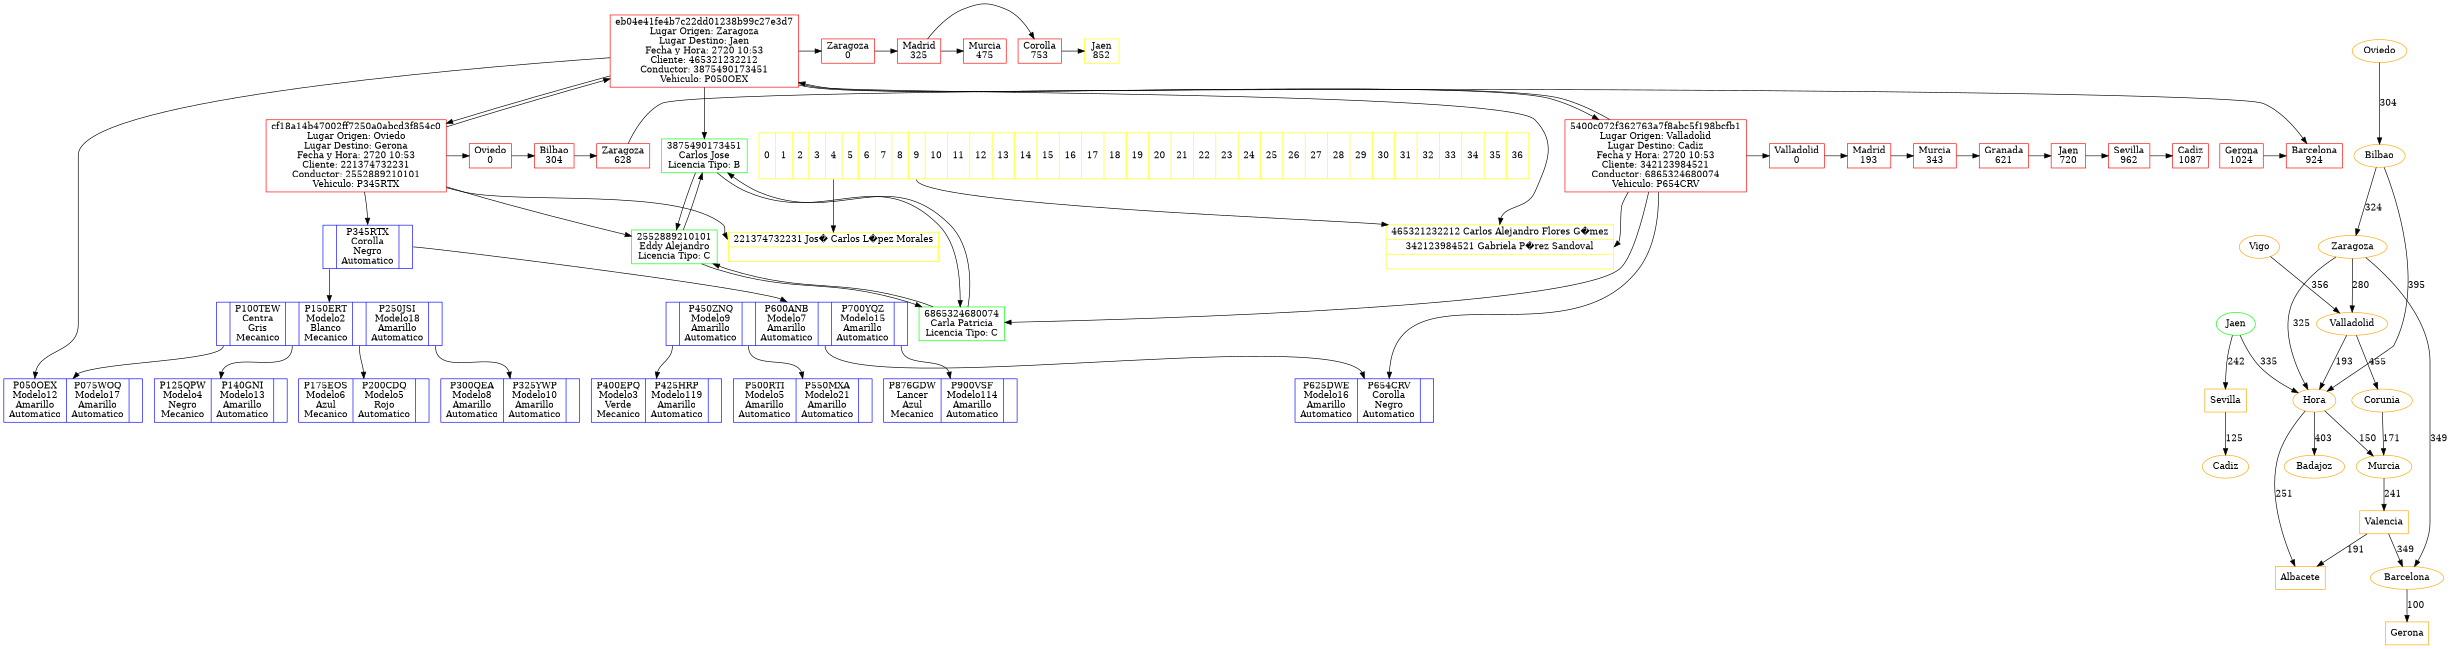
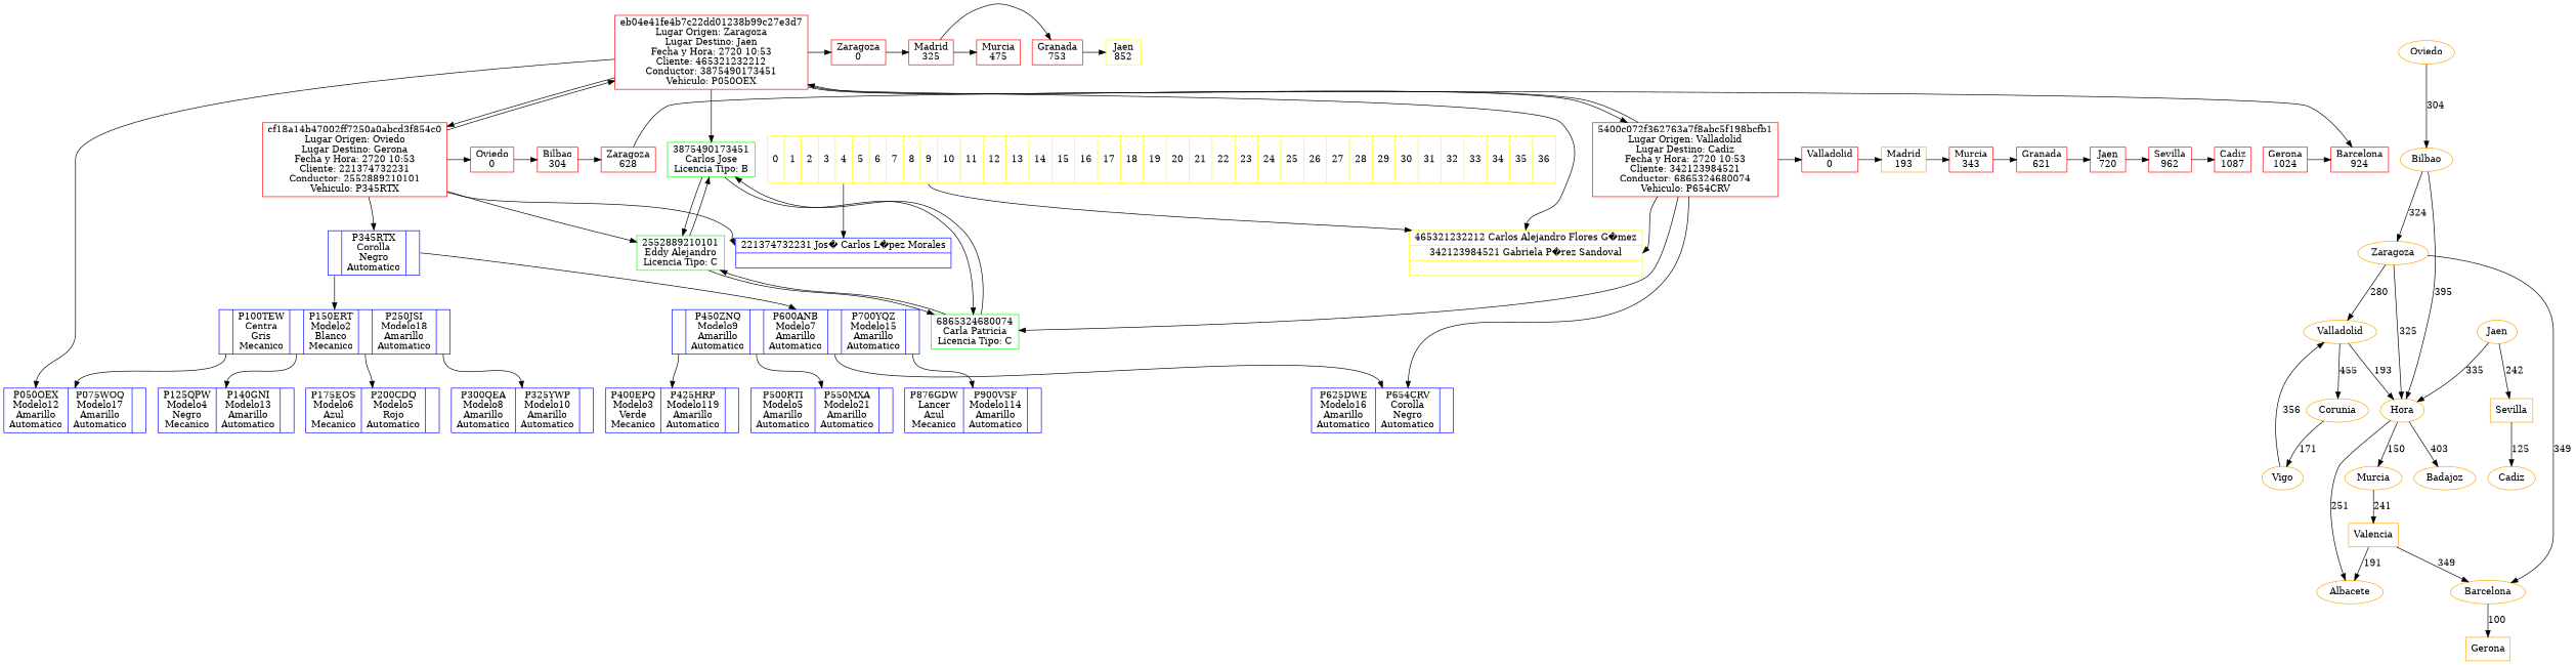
  digraph {
    rankdir=TB
    node [color=red nodesep=0.5 shape=box]
    n1 [color=blue label="<16659666>|<17060311>P345RTX&#92;nCorolla&#92;nNegro&#92;nAutomatico|<21443012>" shape=record]
    n2 [color=blue label="<7994350>|<22418071>P100TEW&#92;nCentra&#92;nGris&#92;nMecanico|<15166019>|<3059210>P150ERT&#92;nModelo2&#92;nBlanco&#92;nMecanico|<32481258>|<4384682>P250JSI&#92;nModelo18&#92;nAmarillo&#92;nAutomatico|<19414291>" shape=record]
    n3 [color=blue label="<10346230>|<28169181>P450ZNQ&#92;nModelo9&#92;nAmarillo&#92;nAutomatico|<26504834>|<1916148>P600ANB&#92;nModelo7&#92;nAmarillo&#92;nAutomatico|<12400047>|<30091742>P700YQZ&#92;nModelo15&#92;nAmarillo&#92;nAutomatico|<30124827>" shape=record]
    n4 [color=blue label="<15178626>P050OEX&#92;nModelo12&#92;nAmarillo&#92;nAutomatico|<17322235>P075WOQ&#92;nModelo17&#92;nAmarillo&#92;nAutomatico|" shape=record]
    n5 [color=blue label="<9212743>P125QPW&#92;nModelo4&#92;nNegro&#92;nMecanico|<4121120>P140GNI&#92;nModelo13&#92;nAmarillo&#92;nAutomatico|" shape=record]
    n6 [color=blue label="<10176686>P175EOS&#92;nModelo6&#92;nAzul&#92;nMecanico|<17516174>P200CDQ&#92;nModelo5&#92;nRojo&#92;nAutomatico|" shape=record]
    n7 [color=blue label="<31453635>P300QEA&#92;nModelo8&#92;nAmarillo&#92;nAutomatico|<13840122>P325YWP&#92;nModelo10&#92;nAmarillo&#92;nAutomatico|" shape=record]
    n8 [color=blue label="<11980106>P400EPQ&#92;nModelo3&#92;nVerde&#92;nMecanico|<32211070>P425HRP&#92;nModelo119&#92;nAmarillo&#92;nAutomatico|" shape=record]
    n9 [color=blue label="<30852356>P500RTI&#92;nModelo5&#92;nAmarillo&#92;nAutomatico|<18426646>P550MXA&#92;nModelo21&#92;nAmarillo&#92;nAutomatico|" shape=record]
    n10 [color=blue label="<32861986>P625DWE&#92;nModelo16&#92;nAmarillo&#92;nAutomatico|<9106642>P654CRV&#92;nCorolla&#92;nNegro&#92;nAutomatico|" shape=record]
    n11 [color=blue label="<28442146>P876GDW&#92;nLancer&#92;nAzul&#92;nMecanico|<18230553>P900VSF&#92;nModelo114&#92;nAmarillo&#92;nAutomatico|" shape=record]
    n12 [color=yellow height=1 label="<f0>0|<f1>1|<f2>2|<f3>3|<f4>4|<f5>5|<f6>6|<f7>7|<f8>8|<f9>9|<f10>10|<f11>11|<f12>12|<f13>13|<f14>14|<f15>15|<f16>16|<f17>17|<f18>18|<f19>19|<f20>20|<f21>21|<f22>22|<f23>23|<f24>24|<f25>25|<f26>26|<f27>27|<f28>28|<f29>29|<f30>30|<f31>31|<f32>32|<f33>33|<f34>34|<f35>35|<f36>36" shape=record width=.1]
-   n13 [color=yellow height=0.1 label="{<7563485>221374732231 Jos� Carlos L�pez Morales|}" shape=record width=.1]
+   n13 [color=blue height=0.1 label="{<7563485>221374732231 Jos� Carlos L�pez Morales|}" shape=record width=.1]
    n14 [color=yellow height=0.1 label="{<774188>465321232212 Carlos Alejandro Flores G�mez|<15330583>342123984521 Gabriela P�rez Sandoval|}" shape=record width=.1]
    n15 [color=green label="2552889210101&#92;nEddy Alejandro&#92;nLicencia Tipo: C"]
    n16 [color=green label="3875490173451&#92;nCarlos Jose&#92;nLicencia Tipo: B"]
    n17 [color=green label="6865324680074&#92;nCarla Patricia&#92;nLicencia Tipo: C"]
    n18 [label="cf18a14b47002ff7250a0abcd3f854c0&#92;nLugar Origen: Oviedo&#92;nLugar Destino: Gerona&#92;nFecha y Hora: 2720 10:53&#92;nCliente: 221374732231&#92;nConductor: 2552889210101&#92;nVehiculo: P345RTX"]
    n19 [label="Oviedo&#92;n0"]
    n20 [label="eb04e41fe4b7c22dd01238b99c27e3d7&#92;nLugar Origen: Zaragoza&#92;nLugar Destino: Jaen&#92;nFecha y Hora: 2720 10:53&#92;nCliente: 465321232212&#92;nConductor: 3875490173451&#92;nVehiculo: P050OEX"]
    n21 [label="Zaragoza&#92;n0"]
    n22 [label="5400c072f362763a7f8abc5f198bcfb1&#92;nLugar Origen: Valladolid&#92;nLugar Destino: Cadiz&#92;nFecha y Hora: 2720 10:53&#92;nCliente: 342123984521&#92;nConductor: 6865324680074&#92;nVehiculo: P654CRV"]
    n23 [label="Valladolid&#92;n0"]
    n24 [label="Bilbao&#92;n304"]
    n25 [label="Zaragoza&#92;n628"]
    n26 [label="Barcelona&#92;n924"]
    n27 [label="Gerona&#92;n1024"]
    n28 [label="Madrid&#92;n325"]
    n29 [label="Murcia&#92;n475"]
-   n30 [label="Corolla&#92;n753"]
+   n30 [label="Granada&#92;n753"]
    n31 [color=yellow label="Jaen&#92;n852"]
-   n32 [label="Madrid&#92;n193"]
+   n32 [color=orange label="Madrid&#92;n193"]
    n33 [label="Murcia&#92;n343"]
    n34 [label="Granada&#92;n621"]
    n35 [label="Jaen&#92;n720"]
    n36 [label="Sevilla&#92;n962"]
    n37 [label="Cadiz&#92;n1087"]
    n38 [color=orange label=Oviedo shape=oval]
    n39 [color=orange label=Bilbao shape=oval]
    n40 [color=orange label=Zaragoza shape=oval]
    n41 [color=orange label=Hora shape=oval]
    n42 [color=orange label=Valladolid shape=oval]
    n43 [color=orange label=Barcelona shape=oval]
    n44 [color=orange label=Badajoz shape=oval]
-   n45 [color=orange label=Albacete]
+   n45 [color=orange label=Albacete shape=oval]
    n46 [color=orange label=Murcia shape=oval]
    n47 [color=orange label=Corunia shape=oval]
    n48 [color=orange label=Gerona]
    n49 [color=orange label=Vigo shape=oval]
    n50 [color=orange label=Valencia]
-   n51 [color=green label=Jaen shape=oval]
+   n51 [color=orange label=Jaen shape=oval]
    n52 [color=orange label=Sevilla]
    n53 [color=orange label=Cadiz shape=oval]
    subgraph sub_1 {
      n1
      n2
      n3
      n4
      n5
      n6
      n7
      n8
      n9
      n10
      n11
    }
    subgraph sub_2 {
      nodesep=.01
      rankdir=LR
      n12
      n13
      n14
    }
    subgraph sub_3 {
      rankdir=LR
      n15
      n16
      n17
    }
    subgraph sub_4 {
      rankdir=LR
      subgraph sub_5 {
        rank=same
        rankdir=LR
        n18
        n19
      }
      subgraph sub_6 {
        rank=same
        rankdir=LR
        n20
        n21
      }
      subgraph sub_7 {
        rank=same
        rankdir=LR
        n22
        n23
      }
      subgraph sub_8 {
        rank=same
        rankdir=LR
        n19
        n24
        n25
        n26
        n27
      }
      subgraph sub_9 {
        rank=same
        rankdir=LR
        n21
        n28
        n29
        n30
        n31
      }
      subgraph sub_10 {
        rank=same
        rankdir=LR
        n23
        n32
        n33
        n34
        n35
        n36
        n37
      }
    }
    subgraph sub_11 {
      rankdir=LR
      n38
      n39
      n40
      n41
      n42
      n43
      n44
      n45
      n46
      n47
      n48
      n49
      n50
      n51
      n52
      n53
    }
    n1 -> n2 [headport=n tailport=16659666]
    n1 -> n3 [headport=n tailport=21443012]
    n2 -> n4 [headport=n tailport=7994350]
    n2 -> n5 [headport=n tailport=15166019]
    n2 -> n6 [headport=n tailport=32481258]
    n2 -> n7 [headport=n tailport=19414291]
    n3 -> n8 [headport=n tailport=10346230]
    n3 -> n9 [headport=n tailport=26504834]
    n3 -> n10 [headport=n tailport=12400047]
    n3 -> n11 [headport=n tailport=30124827]
    n12 -> n13 [headport=f0 tailport=f4]
    n12 -> n14 [headport=f0 tailport=f9]
    n15 -> n16
    n15 -> n17
    n16 -> n15
    n16 -> n17
    n17 -> n15
    n17 -> n16
    n18 -> n1 [headport=17060311]
    n18 -> n13 [headport=7563485]
    n18 -> n15
    n18 -> n19
    n18 -> n20
    n19 -> n24
    n20 -> n4 [headport=15178626]
    n20 -> n14 [headport=774188]
    n20 -> n16
    n20 -> n18
    n20 -> n21
    n20 -> n22
    n21 -> n28
    n22 -> n10 [headport=9106642]
    n22 -> n14 [headport=15330583]
    n22 -> n17
    n22 -> n20
    n22 -> n23
    n23 -> n32
    n24 -> n25
    n25 -> n26
    n27 -> n26
    n28 -> n29
    n28 -> n30
    n30 -> n31
    n32 -> n33
    n33 -> n34
    n34 -> n35
    n35 -> n36
    n36 -> n37
    n38 -> n39 [label=304]
    n39 -> n40 [label=324]
    n39 -> n41 [label=395]
    n40 -> n41 [label=325]
    n40 -> n42 [label=280]
    n40 -> n43 [label=349]
    n41 -> n44 [label=403]
    n41 -> n45 [label=251]
    n41 -> n46 [label=150]
    n42 -> n41 [label=193]
    n42 -> n47 [label=455]
    n43 -> n48 [label=100]
    n46 -> n50 [label=241]
-   n47 -> n46 [label=171]
+   n47 -> n49 [label=171]
    n49 -> n42 [label=356]
    n50 -> n43 [label=349]
    n50 -> n45 [label=191]
    n51 -> n41 [label=335]
    n51 -> n52 [label=242]
    n52 -> n53 [label=125]
  }
